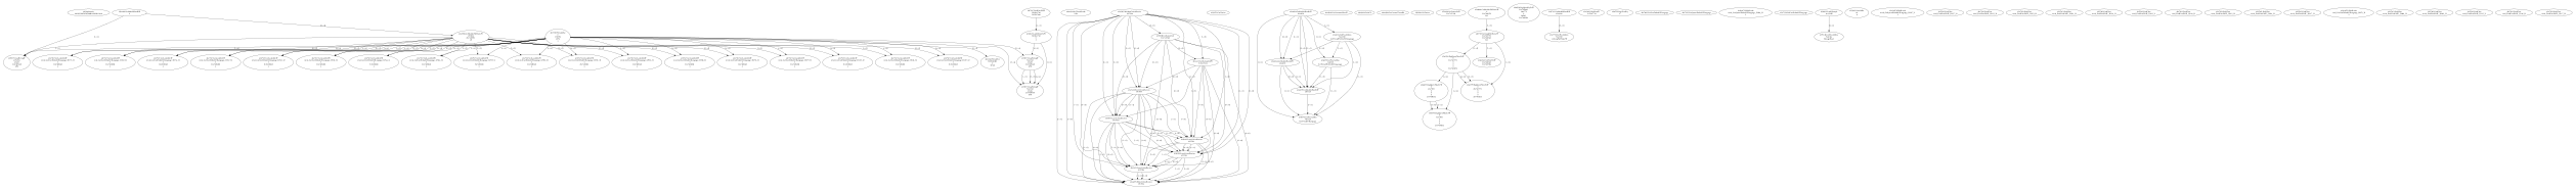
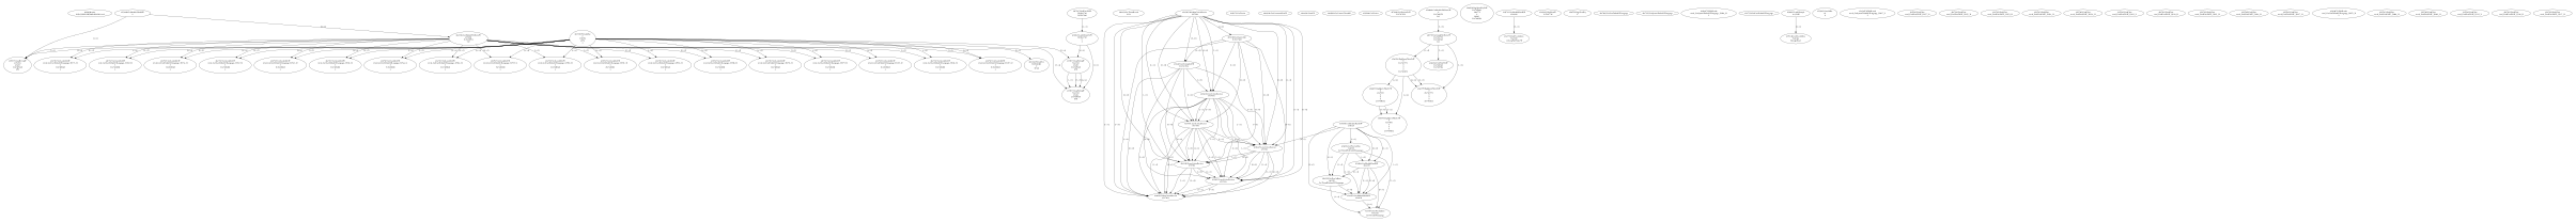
  digraph {
    fontname="EB Garamond"
    node [fontname="EB Garamond"]
    edge [fontname="EB Garamond"]
    n1 [label="6850628.main\n0095a33d9f0c28f30a8b42d420c1cac8"]
    n2 [label="4254480.GetModuleHandleW\n0"]
    n3 [label="4243306.GetModuleFileNameW\n4194304\n2147408904\n522"]
    n4 [label="4250073.LoadStringW\n4194304\n65485\n2147409468\n4096"]
    n5 [label="4247567.GetLocaleInfoW\nretval_GetUserDefaultUILanguage_33375_32\n3\n2147408268\n4"]
    n6 [label="4247567.GetLocaleInfoW\nretval_GetUserDefaultUILanguage_33232_32\n3\n2147408268\n4"]
    n7 [label="4247567.GetLocaleInfoW\nretval_GetUserDefaultUILanguage_33376_32\n3\n2147408268\n4"]
    n8 [label="4247567.GetLocaleInfoW\nretval_GetUserDefaultUILanguage_32947_32\n3\n2147408268\n4"]
    n9 [label="4247567.GetLocaleInfoW\nretval_GetUserDefaultUILanguage_32945_32\n3\n2147408268\n4"]
    n10 [label="4247567.GetLocaleInfoW\nretval_GetUserDefaultUILanguage_32943_32\n3\n2147408268\n4"]
    n11 [label="4247567.GetLocaleInfoW\nretval_GetUserDefaultUILanguage_32944_32\n3\n2147408268\n4"]
    n12 [label="4247567.GetLocaleInfoW\nretval_GetUserDefaultUILanguage_32946_32\n3\n2147408268\n4"]
    n13 [label="4247567.GetLocaleInfoW\nretval_GetUserDefaultUILanguage_32919_32\n3\n2147408268\n4"]
    n14 [label="4247567.GetLocaleInfoW\nretval_GetUserDefaultUILanguage_32920_32\n3\n2147408268\n4"]
    n15 [label="4247567.GetLocaleInfoW\nretval_GetUserDefaultUILanguage_32921_32\n3\n2147408268\n4"]
    n16 [label="4247567.GetLocaleInfoW\nretval_GetUserDefaultUILanguage_32922_32\n3\n2147408268\n4"]
    n17 [label="4247567.GetLocaleInfoW\nretval_GetUserDefaultUILanguage_32986_32\n3\n2147408268\n4"]
    n18 [label="4247567.GetLocaleInfoW\nretval_GetUserDefaultUILanguage_33078_32\n3\n2147408268\n4"]
    n19 [label="4247567.GetLocaleInfoW\nretval_GetUserDefaultUILanguage_33079_32\n3\n2147408268\n4"]
    n20 [label="4247567.GetLocaleInfoW\nretval_GetUserDefaultUILanguage_33105_32\n3\n2147408268\n4"]
    n21 [label="4247567.GetLocaleInfoW\nretval_GetUserDefaultUILanguage_33106_32\n3\n2147408268\n4"]
    n22 [label="4247567.GetLocaleInfoW\nretval_GetUserDefaultUILanguage_33107_32\n3\n2147408268\n4"]
    n23 [label="6844434.SetThreadLocale\n1024"]
    n24 [label="4243965.InitializeCriticalSection\n6917004"]
    n25 [label="4250188.GetSystemInfo\n2147417660"]
    n26 [label="4214413.GetStartupInfoW\n2147417624"]
    n27 [label="4245418.EnterCriticalSection\n6917004"]
    n28 [label="4245454.LeaveCriticalSection\n6917004"]
    n29 [label="4245469.LeaveCriticalSection\n6917004"]
    n30 [label="4245580.EnterCriticalSection\n6917004"]
    n31 [label="4245621.LeaveCriticalSection\n6917004"]
    n32 [label="4244205.DeleteCriticalSection\n6917004"]
    n33 [label="4243979.GetVersion\n"]
    n34 [label="4244018.GetModuleHandleW\n4244120"]
    n35 [label="4244024.GetProcAddress\n9441320\nGetThreadPreferredUILanguages"]
    n36 [label="4244044.GetModuleHandleW\n4244120"]
    n37 [label="4244050.GetProcAddress\n9441320\nSetThreadPreferredUILanguages"]
    n38 [label="4244070.GetModuleHandleW\n4244120"]
    n39 [label="4244076.GetProcAddress\n9441320\nGetThreadUILanguage"]
    n40 [label="6844540.GetCommandLineW\n"]
    n41 [label="6844560.GetACP\n"]
    n42 [label="6844580.GetCurrentThreadId\n"]
    n43 [label="4250204.GetVersion\n"]
    n44 [label="4276690.GetVersionExW\n2147417420"]
    n45 [label="4248064.GetModuleFileNameW\n0\n2147408370\n261"]
    n46 [label="4245785.GetLongPathNameW\n2147407710\n2147406542\n261"]
    n47 [label="4246556.RegQueryValueExW\n0\n2147407710\n0\n0\n0\n2147408232"]
    n48 [label="4246014.FindFirstFileW\n2147406542\n2147407064"]
    n49 [label="4246599.RegQueryValueExW\n0\n2147407710\n0\n0\n0\n2147408232"]
    n50 [label="4215383.VirtualAlloc\n0\n1310704\n4096\n4"]
    n51 [label="4221262.VirtualFree\n3223060480\n0\n32768"]
    n52 [label="4250073.LoadStringW\n9441340\n65485\n2147409468\n4096"]
    n53 [label="4250073.LoadStringW\n9441340\n65484\n2147409468\n4096"]
    n54 [label="4246338.RegOpenKeyExW\n2147483649\n4246772\n0\n983065\n2147408236"]
    n55 [label="4245741.GetModuleHandleW\n4246160"]
    n56 [label="4245758.GetProcAddress\n9441320\nGetLongPathNameW"]
    n57 [label="4246635.RegQueryValueExW\n0\n4247000\n0\n0\n0\n2147408232"]
    n58 [label="4246676.RegQueryValueExW\n0\n4247000\n0\n0\n0\n2147408232"]
    n59 [label="4245683.CharNextW\n2147407716"]
    n60 [label="4246722.RegCloseKey\n0"]
    n61 [label="4247883.GetUserDefaultUILanguage\n"]
    n62 [label="4247923.GetSystemDefaultUILanguage\n"]
    n63 [label="4245487.IsValidLocale\nretval_GetSystemDefaultUILanguage_32906_32\n2"]
    n64 [label="4247558.GetUserDefaultUILanguage\n"]
    n65 [label="4247247.FindFirstFileW\n3224341740\n2147407640"]
    n66 [label="4248145.LoadLibraryExW\n3224341740\n0\n2"]
    n67 [label="4254893.LoadLibraryA\nuser32.dll"]
    n68 [label="4255148.GetProcAddress\n9441344\nMessageBoxA"]
    n69 [label="4255003.LocalAlloc\n64\n8"]
    n70 [label="4245487.IsValidLocale\nretval_GetSystemDefaultUILanguage_32907_32\n2"]
    n71 [label="4247263.FindClose\nretval_FindFirstFileW_32957_32"]
    n72 [label="4247263.FindClose\nretval_FindFirstFileW_32955_32"]
    n73 [label="4247263.FindClose\nretval_FindFirstFileW_32953_32"]
    n74 [label="4247263.FindClose\nretval_FindFirstFileW_32954_32"]
    n75 [label="4247263.FindClose\nretval_FindFirstFileW_32956_32"]
    n76 [label="4247263.FindClose\nretval_FindFirstFileW_33013_32"]
    n77 [label="4247263.FindClose\nretval_FindFirstFileW_33014_32"]
    n78 [label="4247263.FindClose\nretval_FindFirstFileW_33015_32"]
    n79 [label="4247263.FindClose\nretval_FindFirstFileW_33016_32"]
    n80 [label="4247263.FindClose\nretval_FindFirstFileW_33017_32"]
    n81 [label="4245487.IsValidLocale\nretval_GetUserDefaultUILanguage_32872_32\n2"]
    n82 [label="4247263.FindClose\nretval_FindFirstFileW_33088_32"]
    n83 [label="9247263.FindClose\nretval_FindFirstFileW_33089_32"]
    n84 [label="4247263.FindClose\nretval_FindFirstFileW_33115_32"]
    n85 [label="4247263.FindClose\nretval_FindFirstFileW_33116_32"]
    n86 [label="4247263.FindClose\nretval_FindFirstFileW_33117_32"]
    n2 -> n3 [label="(0-->1)"]
    n2 -> n4 [label="(0-->1)"]
    n3 -> n4 [label="(1-->1)"]
    n3 -> n5 [label="(0-->2)"]
    n3 -> n6 [label="(0-->2)"]
    n3 -> n7 [label="(0-->2)"]
    n3 -> n8 [label="(0-->2)"]
    n3 -> n9 [label="(0-->2)"]
    n3 -> n10 [label="(0-->2)"]
    n3 -> n11 [label="(0-->2)"]
    n3 -> n12 [label="(0-->2)"]
    n3 -> n13 [label="(0-->2)"]
    n3 -> n14 [label="(0-->2)"]
    n3 -> n15 [label="(0-->2)"]
    n3 -> n16 [label="(0-->2)"]
    n3 -> n17 [label="(0-->2)"]
    n3 -> n18 [label="(0-->2)"]
    n3 -> n19 [label="(0-->2)"]
    n3 -> n20 [label="(0-->2)"]
    n3 -> n21 [label="(0-->2)"]
    n3 -> n22 [label="(0-->2)"]
    n24 -> n25 [label="(0-->0)"]
    n24 -> n26 [label="(0-->0)"]
    n24 -> n27 [label="(1-->1)"]
    n24 -> n27 [label="(0-->0)"]
    n24 -> n28 [label="(1-->1)"]
    n24 -> n28 [label="(0-->0)"]
    n24 -> n29 [label="(1-->1)"]
    n24 -> n29 [label="(0-->0)"]
    n24 -> n30 [label="(1-->1)"]
    n24 -> n30 [label="(0-->0)"]
    n24 -> n31 [label="(1-->1)"]
    n24 -> n31 [label="(0-->0)"]
    n24 -> n32 [label="(1-->1)"]
    n24 -> n32 [label="(0-->0)"]
    n25 -> n26 [label="(0-->0)"]
    n25 -> n27 [label="(0-->0)"]
    n25 -> n28 [label="(0-->0)"]
    n25 -> n29 [label="(0-->0)"]
    n25 -> n30 [label="(0-->0)"]
    n25 -> n31 [label="(0-->0)"]
    n25 -> n32 [label="(0-->0)"]
    n26 -> n27 [label="(0-->0)"]
    n26 -> n28 [label="(0-->0)"]
    n26 -> n29 [label="(0-->0)"]
    n26 -> n30 [label="(0-->0)"]
    n26 -> n31 [label="(0-->0)"]
    n26 -> n32 [label="(0-->0)"]
    n27 -> n28 [label="(1-->1)"]
    n27 -> n28 [label="(0-->0)"]
    n27 -> n29 [label="(1-->1)"]
    n27 -> n29 [label="(0-->0)"]
    n27 -> n30 [label="(1-->1)"]
    n27 -> n30 [label="(0-->0)"]
    n27 -> n31 [label="(1-->1)"]
    n27 -> n31 [label="(0-->0)"]
    n27 -> n32 [label="(1-->1)"]
    n27 -> n32 [label="(0-->0)"]
    n28 -> n29 [label="(1-->1)"]
    n28 -> n29 [label="(0-->0)"]
    n28 -> n30 [label="(1-->1)"]
    n28 -> n30 [label="(0-->0)"]
    n28 -> n31 [label="(1-->1)"]
    n28 -> n31 [label="(0-->0)"]
    n28 -> n32 [label="(1-->1)"]
    n28 -> n32 [label="(0-->0)"]
    n29 -> n30 [label="(1-->1)"]
    n29 -> n30 [label="(0-->0)"]
    n29 -> n31 [label="(1-->1)"]
    n29 -> n31 [label="(0-->0)"]
    n29 -> n32 [label="(1-->1)"]
    n29 -> n32 [label="(0-->0)"]
    n30 -> n31 [label="(1-->1)"]
    n30 -> n31 [label="(0-->0)"]
    n30 -> n32 [label="(1-->1)"]
    n30 -> n32 [label="(0-->0)"]
    n31 -> n32 [label="(1-->1)"]
    n31 -> n32 [label="(0-->0)"]
    n34 -> n35 [label="(0-->1)"]
    n34 -> n36 [label="(1-->1)"]
    n34 -> n36 [label="(0-->0)"]
    n34 -> n37 [label="(0-->1)"]
    n34 -> n38 [label="(1-->1)"]
    n34 -> n38 [label="(0-->0)"]
-   n34 -> n39 [label="(0-->1)"]
+   n34 -> n29 [label="(0-->1)"]
    n35 -> n36 [label="(1-->0)"]
    n35 -> n37 [label="(1-->1)"]
    n35 -> n38 [label="(1-->0)"]
    n35 -> n39 [label="(1-->1)"]
+   n36 -> n37 [label="(0-->1)"]
    n36 -> n38 [label="(1-->1)"]
    n36 -> n38 [label="(0-->0)"]
    n36 -> n39 [label="(0-->1)"]
    n37 -> n38 [label="(1-->0)"]
    n37 -> n39 [label="(1-->1)"]
    n38 -> n39 [label="(0-->1)"]
    n45 -> n46 [label="(3-->3)"]
    n46 -> n47 [label="(1-->2)"]
    n46 -> n48 [label="(2-->1)"]
    n46 -> n49 [label="(1-->2)"]
    n47 -> n49 [label="(2-->2)"]
    n47 -> n49 [label="(6-->6)"]
    n47 -> n57 [label="(6-->6)"]
    n47 -> n58 [label="(6-->6)"]
    n50 -> n4 [label="(3-->4)"]
    n50 -> n5 [label="(4-->4)"]
    n50 -> n6 [label="(4-->4)"]
    n50 -> n7 [label="(4-->4)"]
    n50 -> n8 [label="(4-->4)"]
    n50 -> n9 [label="(4-->4)"]
    n50 -> n10 [label="(4-->4)"]
    n50 -> n11 [label="(4-->4)"]
    n50 -> n12 [label="(4-->4)"]
    n50 -> n13 [label="(4-->4)"]
    n50 -> n14 [label="(4-->4)"]
    n50 -> n15 [label="(4-->4)"]
    n50 -> n16 [label="(4-->4)"]
    n50 -> n17 [label="(4-->4)"]
    n50 -> n18 [label="(4-->4)"]
    n50 -> n19 [label="(4-->4)"]
    n50 -> n20 [label="(4-->4)"]
    n50 -> n21 [label="(4-->4)"]
    n50 -> n22 [label="(4-->4)"]
    n50 -> n51 [label="(0-->1)"]
    n50 -> n52 [label="(3-->4)"]
    n50 -> n53 [label="(3-->4)"]
    n52 -> n53 [label="(1-->1)"]
    n52 -> n53 [label="(3-->3)"]
    n52 -> n53 [label="(4-->4)"]
    n55 -> n56 [label="(0-->1)"]
    n57 -> n58 [label="(2-->2)"]
    n57 -> n58 [label="(6-->6)"]
    n65 -> n66 [label="(1-->1)"]
    n66 -> n52 [label="(0-->1)"]
    n66 -> n53 [label="(0-->1)"]
    n67 -> n68 [label="(0-->1)"]
  }
